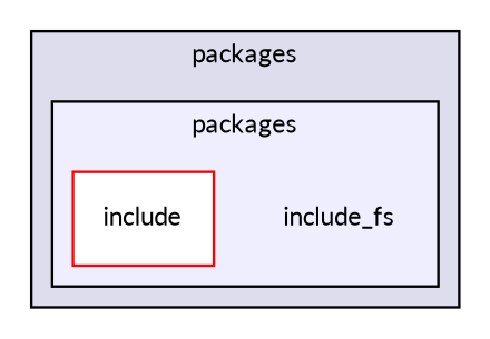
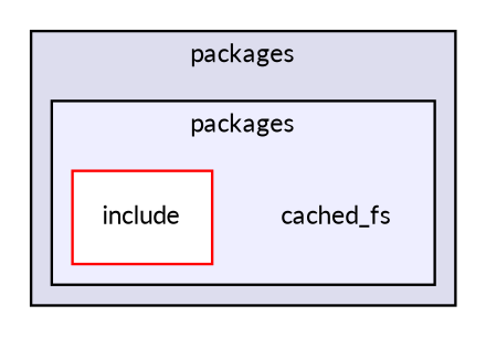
  digraph {
    compound=true
    fontname=Lato
    node [fontname=Lato fontsize=10]
-   n1 [label=include_fs shape=plaintext]
+   n1 [label=cached_fs shape=plaintext]
    n2 [color=red fillcolor=white label=include shape=box style=filled]
    subgraph cluster_1 {
      bgcolor="#ddddee"
      fontsize=10
      label=packages
      pencolor=black
      subgraph cluster_2 {
        bgcolor="#eeeeff"
        fontsize=10
        pencolor=black
        n1
        n2
      }
    }
  }
